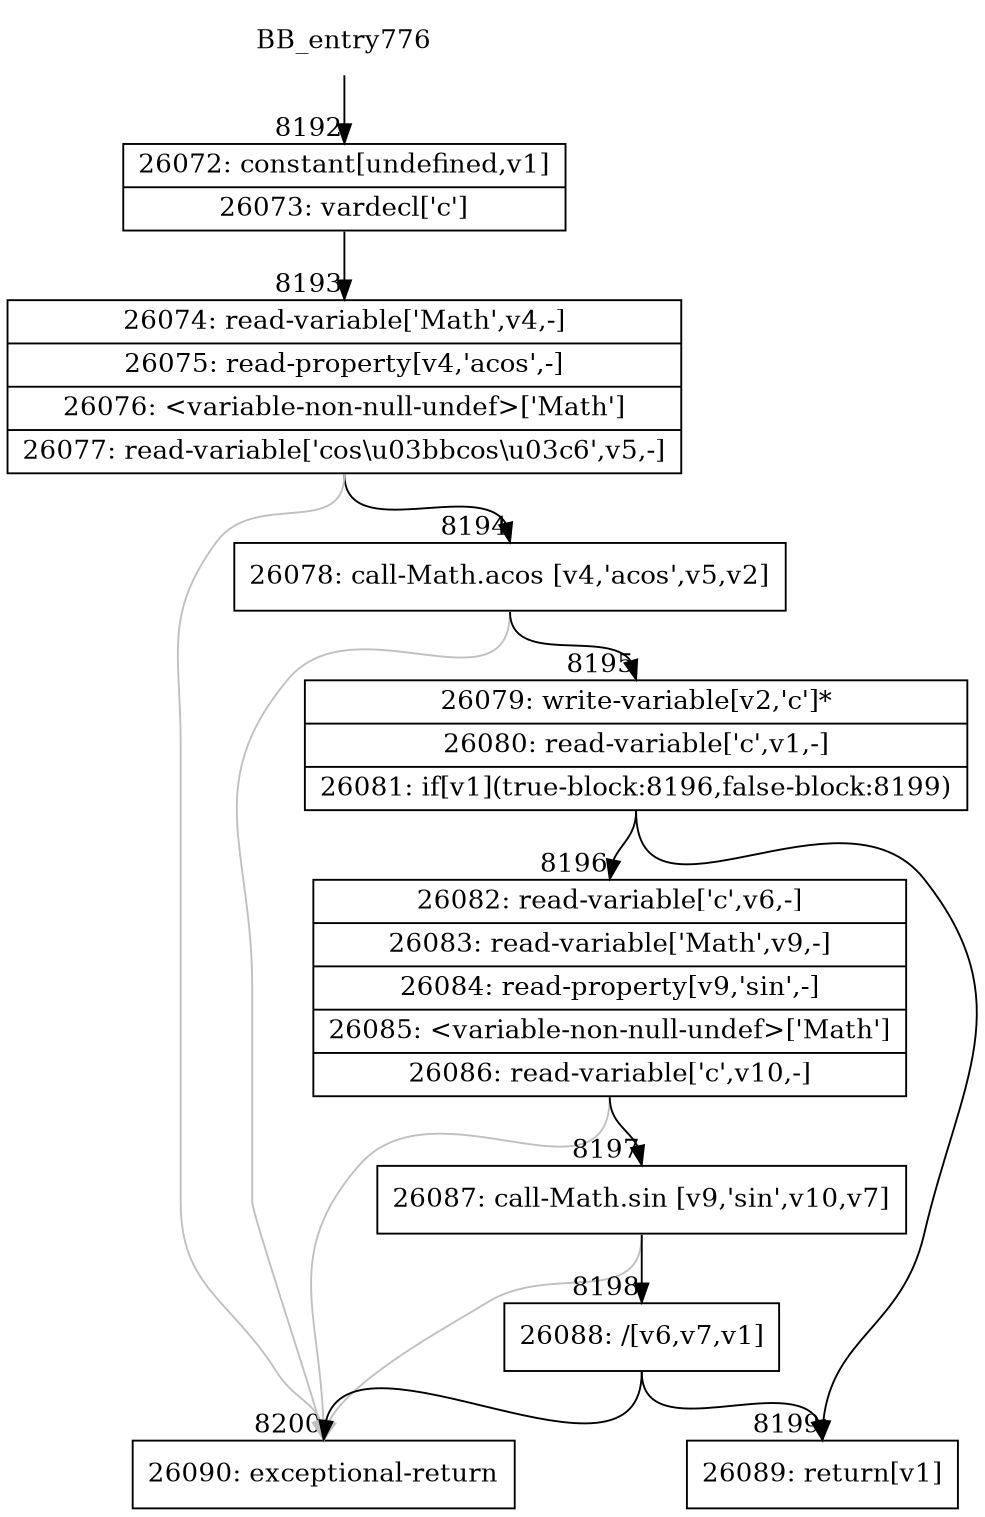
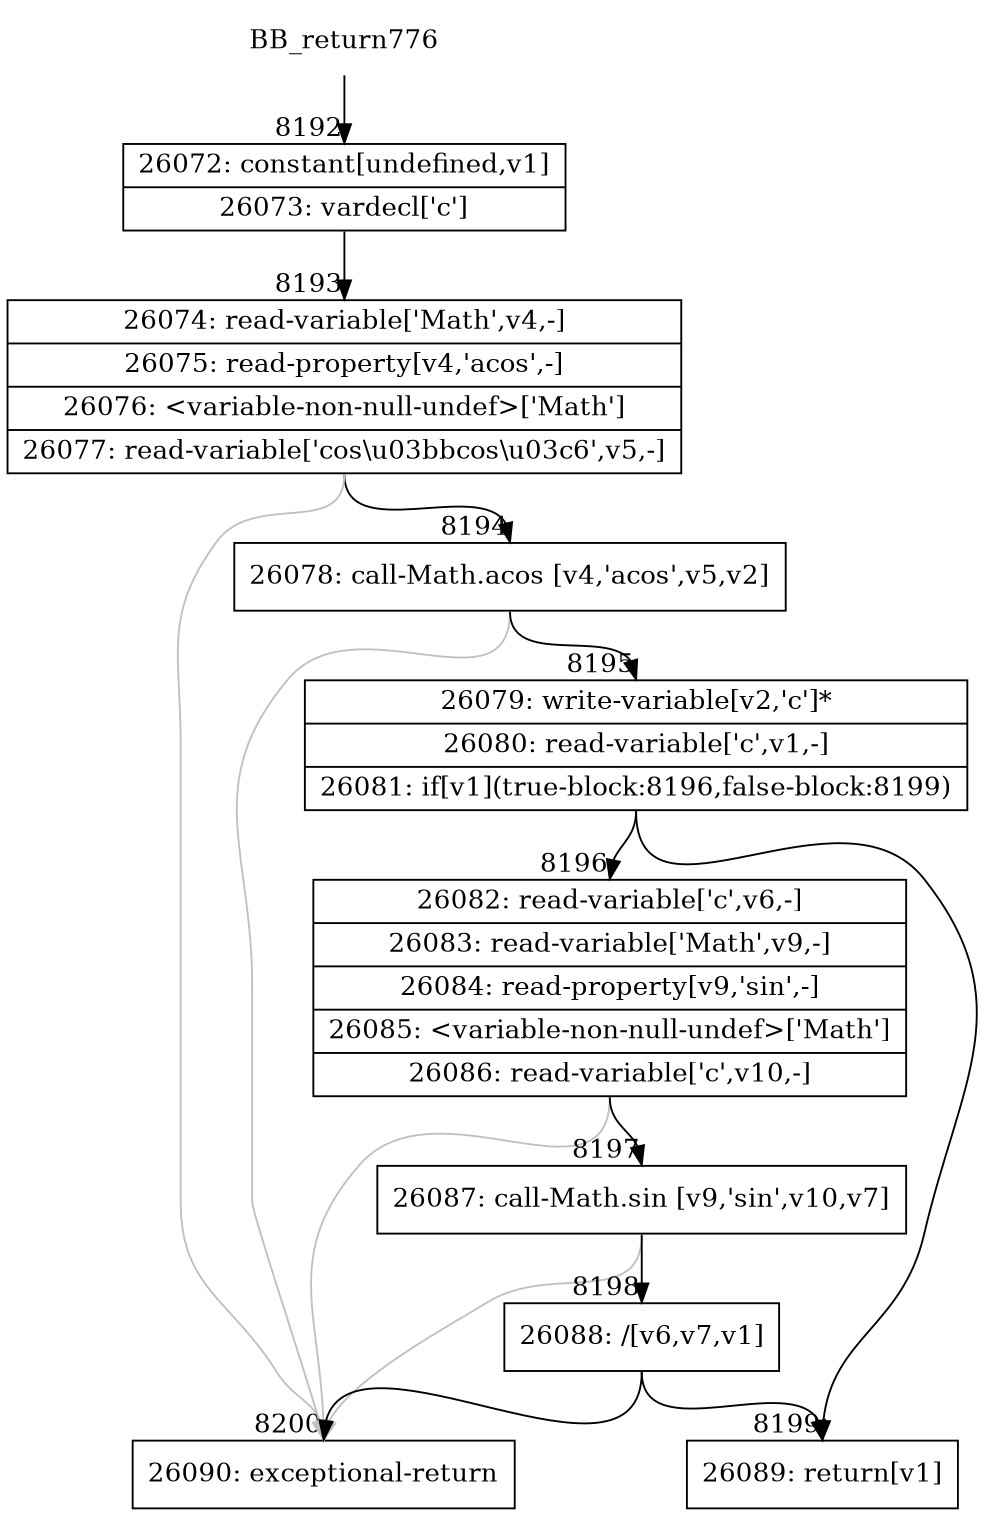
  digraph {
    rankdir=TD
    node [shape=record]
    edge [headport=n tailport=s]
-   BB_entry776 [shape=none]
+   BB_entry776 [shape=none label=BB_return776]
    n2 [label="{26072: constant[undefined,v1]|26073: vardecl['c']}"]
    n3 [label="{26074: read-variable['Math',v4,-]|26075: read-property[v4,'acos',-]|26076: \<variable-non-null-undef\>['Math']|26077: read-variable['cos\\u03bbcos\\u03c6',v5,-]}"]
    n4 [label="{26078: call-Math.acos [v4,'acos',v5,v2]}"]
    n5 [label="{26090: exceptional-return}"]
    n6 [label="{26079: write-variable[v2,'c']*|26080: read-variable['c',v1,-]|26081: if[v1](true-block:8196,false-block:8199)}"]
    n7 [label="{26089: return[v1]}"]
    n8 [label="{26082: read-variable['c',v6,-]|26083: read-variable['Math',v9,-]|26084: read-property[v9,'sin',-]|26085: \<variable-non-null-undef\>['Math']|26086: read-variable['c',v10,-]}"]
    n9 [label="{26087: call-Math.sin [v9,'sin',v10,v7]}"]
    n10 [label="{26088: /[v6,v7,v1]}"]
    BB_entry776 -> n2 [headlabel="    8192"]
    n2 -> n3 [headlabel="      8193"]
    n3 -> n4 [headlabel="      8194"]
    n3 -> n5 [color=gray headlabel="      8200"]
    n4 -> n5 [color=gray]
    n4 -> n6 [headlabel="      8195"]
    n6 -> n7 [headlabel="      8199"]
    n6 -> n8 [headlabel="      8196"]
    n8 -> n5 [color=gray]
    n8 -> n9 [headlabel="      8197"]
    n9 -> n5 [color=gray]
    n9 -> n10 [headlabel="      8198"]
    n10 -> n5 [color=black]
    n10 -> n7
  }
